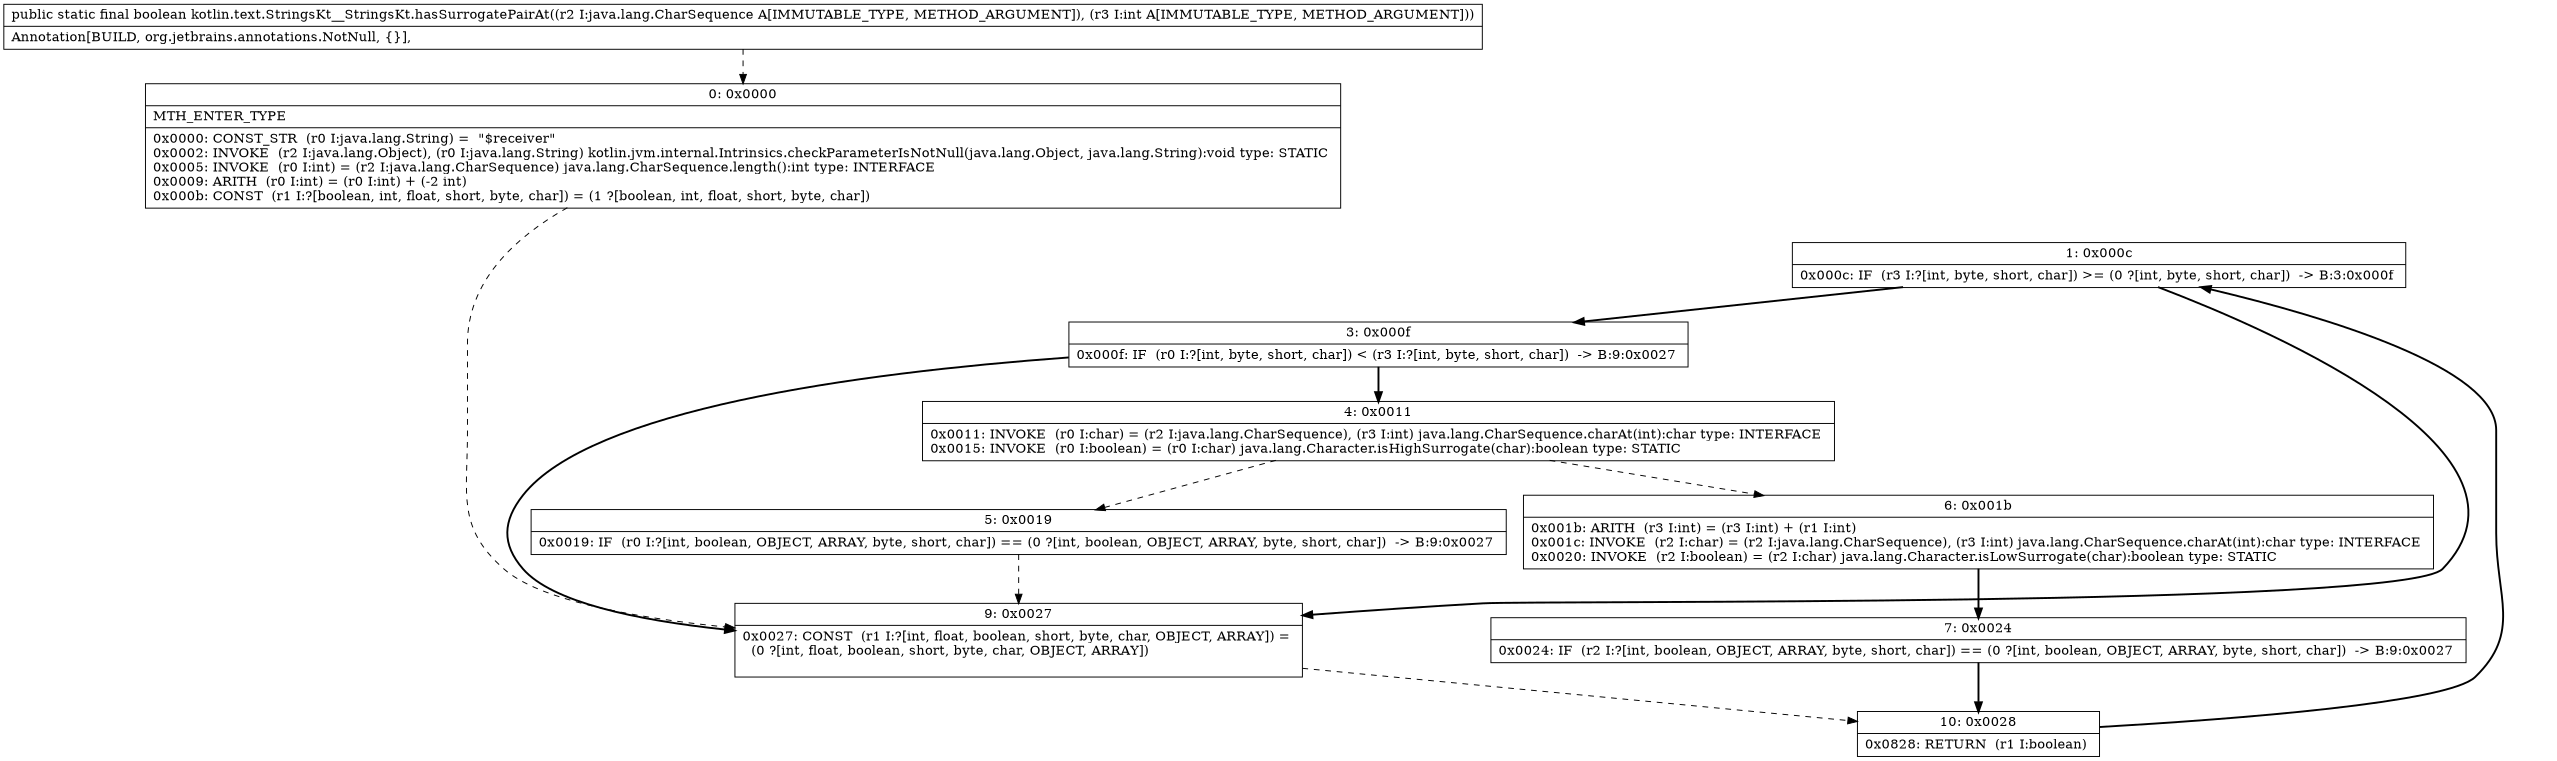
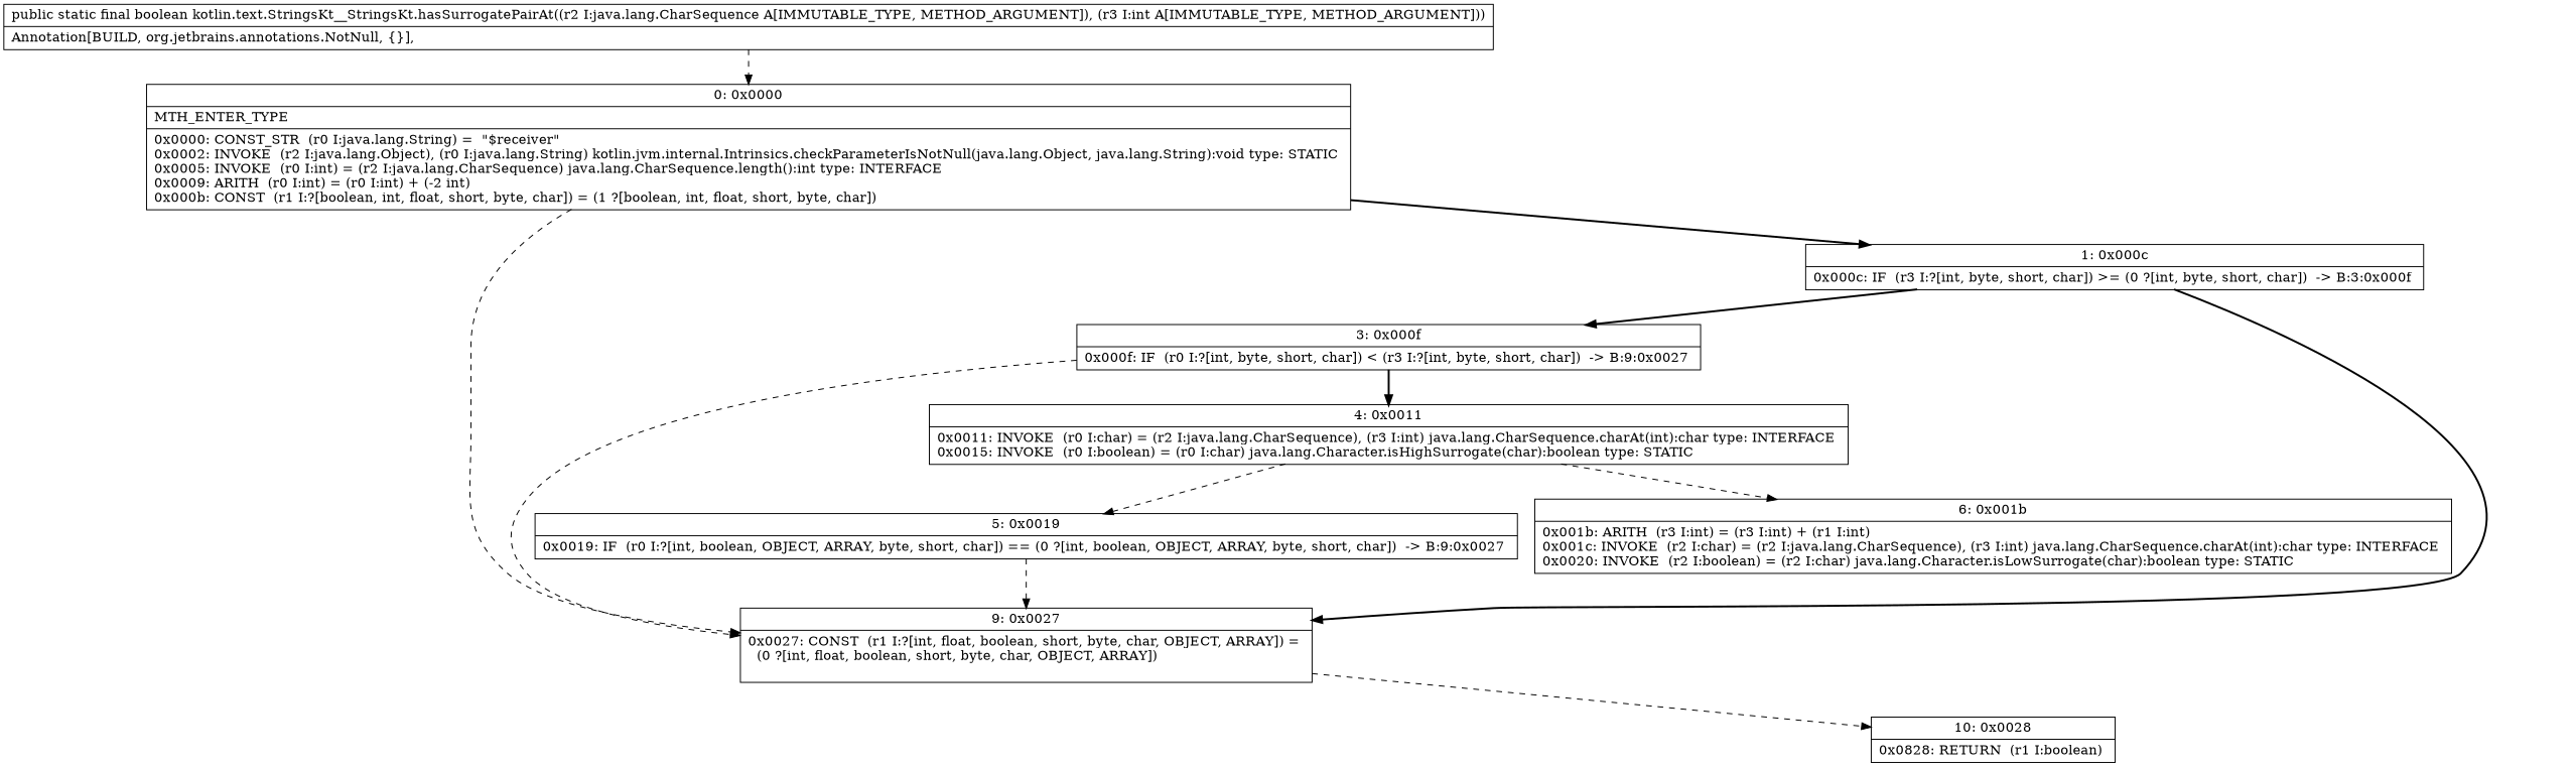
  digraph {
    node [shape=record]
    edge [style=dashed]
    n1 [label="{0\:\ 0x0000|MTH_ENTER_TYPE\l|0x0000: CONST_STR  (r0 I:java.lang.String) =  \"$receiver\" \l0x0002: INVOKE  (r2 I:java.lang.Object), (r0 I:java.lang.String) kotlin.jvm.internal.Intrinsics.checkParameterIsNotNull(java.lang.Object, java.lang.String):void type: STATIC \l0x0005: INVOKE  (r0 I:int) = (r2 I:java.lang.CharSequence) java.lang.CharSequence.length():int type: INTERFACE \l0x0009: ARITH  (r0 I:int) = (r0 I:int) + (\-2 int) \l0x000b: CONST  (r1 I:?[boolean, int, float, short, byte, char]) = (1 ?[boolean, int, float, short, byte, char]) \l}"]
    n2 [label="{1\:\ 0x000c|0x000c: IF  (r3 I:?[int, byte, short, char]) \>= (0 ?[int, byte, short, char])  \-\> B:3:0x000f \l}"]
    n3 [label="{9\:\ 0x0027|0x0027: CONST  (r1 I:?[int, float, boolean, short, byte, char, OBJECT, ARRAY]) = \l  (0 ?[int, float, boolean, short, byte, char, OBJECT, ARRAY])\l \l}"]
    n4 [label="{3\:\ 0x000f|0x000f: IF  (r0 I:?[int, byte, short, char]) \< (r3 I:?[int, byte, short, char])  \-\> B:9:0x0027 \l}"]
    n5 [label="{4\:\ 0x0011|0x0011: INVOKE  (r0 I:char) = (r2 I:java.lang.CharSequence), (r3 I:int) java.lang.CharSequence.charAt(int):char type: INTERFACE \l0x0015: INVOKE  (r0 I:boolean) = (r0 I:char) java.lang.Character.isHighSurrogate(char):boolean type: STATIC \l}"]
    n6 [label="{10\:\ 0x0028|0x0828: RETURN  (r1 I:boolean) \l}"]
    n7 [label="{5\:\ 0x0019|0x0019: IF  (r0 I:?[int, boolean, OBJECT, ARRAY, byte, short, char]) == (0 ?[int, boolean, OBJECT, ARRAY, byte, short, char])  \-\> B:9:0x0027 \l}"]
    n8 [label="{6\:\ 0x001b|0x001b: ARITH  (r3 I:int) = (r3 I:int) + (r1 I:int) \l0x001c: INVOKE  (r2 I:char) = (r2 I:java.lang.CharSequence), (r3 I:int) java.lang.CharSequence.charAt(int):char type: INTERFACE \l0x0020: INVOKE  (r2 I:boolean) = (r2 I:char) java.lang.Character.isLowSurrogate(char):boolean type: STATIC \l}"]
-   n9 [label="{7\:\ 0x0024|0x0024: IF  (r2 I:?[int, boolean, OBJECT, ARRAY, byte, short, char]) == (0 ?[int, boolean, OBJECT, ARRAY, byte, short, char])  \-\> B:9:0x0027 \l}"]
    n10 [label="{public static final boolean kotlin.text.StringsKt__StringsKt.hasSurrogatePairAt((r2 I:java.lang.CharSequence A[IMMUTABLE_TYPE, METHOD_ARGUMENT]), (r3 I:int A[IMMUTABLE_TYPE, METHOD_ARGUMENT]))  | Annotation[BUILD, org.jetbrains.annotations.NotNull, \{\}], \l}"]
-   n6 -> n2 [style=bold]
+   n1 -> n2 [style=bold]
    n1 -> n3
    n2 -> n3 [style=bold]
    n2 -> n4 [style=bold]
    n3 -> n6
-   n4 -> n3 [style=bold]
+   n4 -> n3
    n4 -> n5 [style=bold]
    n5 -> n7
    n5 -> n8
    n7 -> n3
-   n8 -> n9 [style=bold]
-   n9 -> n6 [style=bold]
    n10 -> n1
  }
